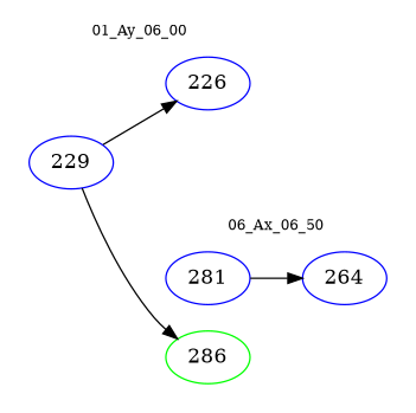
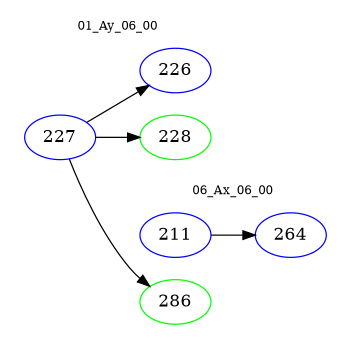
  digraph {
    rankdir=LR
    node [color=blue]
    edge [color=black]
-   n1 [label=281]
+   n1 [label=211]
    n2 [label=264]
    n3 [color=green label=286]
-   n4 [label=229]
+   n4 [label=227]
+   n5 [color=green label=228]
    n6 [label=226]
    subgraph cluster_1 {
      color=white
      fontsize=10
-     label="06_Ax_06_50"
+     label="06_Ax_06_00"
      n1
      n2
      n3
    }
    subgraph cluster_2 {
      color=white
      fontsize=10
      label="01_Ay_06_00"
      n4
+     n5
      n6
    }
    n1 -> n2
    n4 -> n3
+   n4 -> n5
    n4 -> n6
  }
